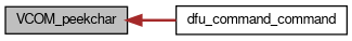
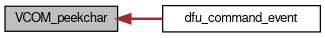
  digraph {
    rankdir=LR
    node [color=black fontname=FreeSans fontsize=10 shape=record style=filled]
    n1 [fillcolor=grey75 fontcolor=black height=0.2 label=VCOM_peekchar width=0.4]
-   n2 [fillcolor=white height=0.2 label=dfu_command_command width=0.4]
+   n2 [fillcolor=white height=0.2 label=dfu_command_event width=0.4]
    n1 -> n2 [color=brown dir=back fontname=FreeSans fontsize=10 labelfontname=FreeSans labelfontsize=10 style=bold]
  }
